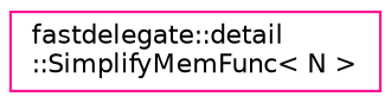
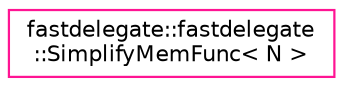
  digraph {
    rankdir=LR
-   n1 [color=deeppink fillcolor=white fontname=Helvetica fontsize=10 height=0.2 label="fastdelegate::detail\l::SimplifyMemFunc\< N \>" shape=record style=filled width=0.4]
+   n1 [color=deeppink fillcolor=white fontname=Helvetica fontsize=10 height=0.2 label="fastdelegate::fastdelegate\l::SimplifyMemFunc\< N \>" shape=record style=filled width=0.4]
  }
